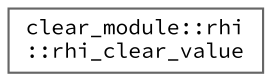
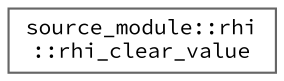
  digraph {
    rankdir=LR
    fontname="Source Code Pro"
-   n1 [color=grey40 fillcolor=white fontname="Source Code Pro" fontsize=10 height=0.2 label="clear_module::rhi\l::rhi_clear_value" shape=box style=filled width=0.4]
+   n1 [color=grey40 fillcolor=white fontname="Source Code Pro" fontsize=10 height=0.2 label="source_module::rhi\l::rhi_clear_value" shape=box style=filled width=0.4]
  }
